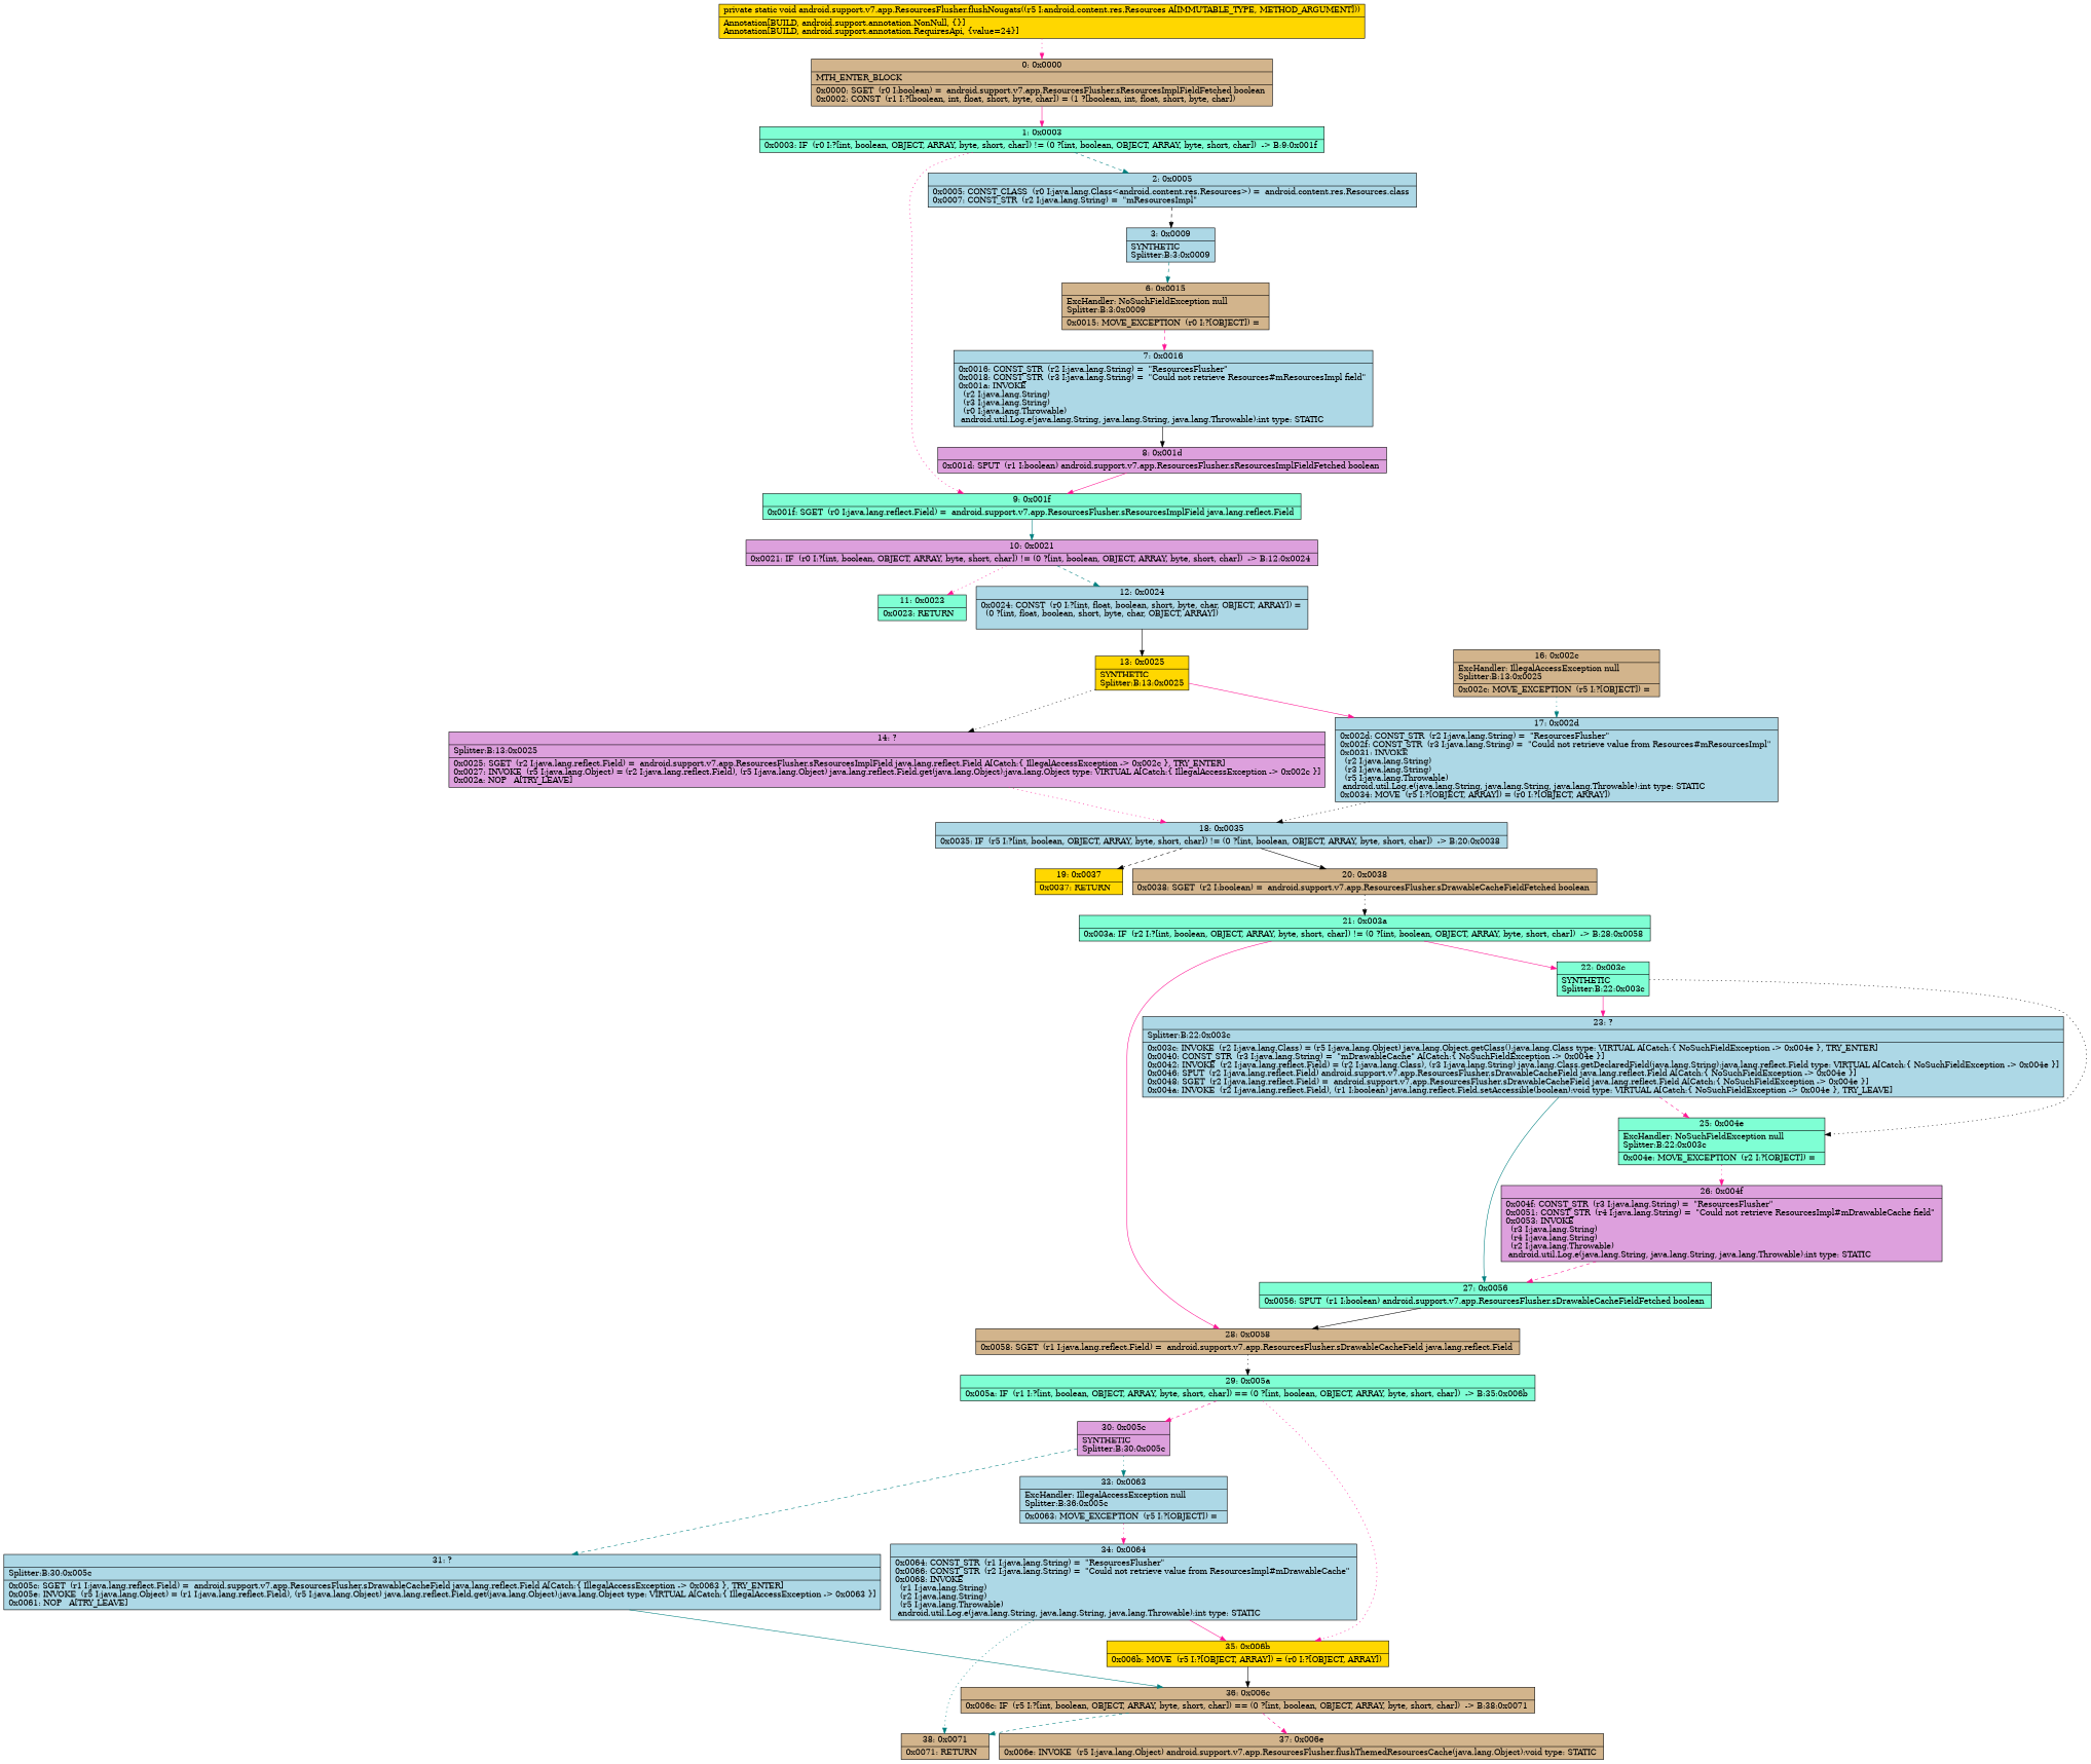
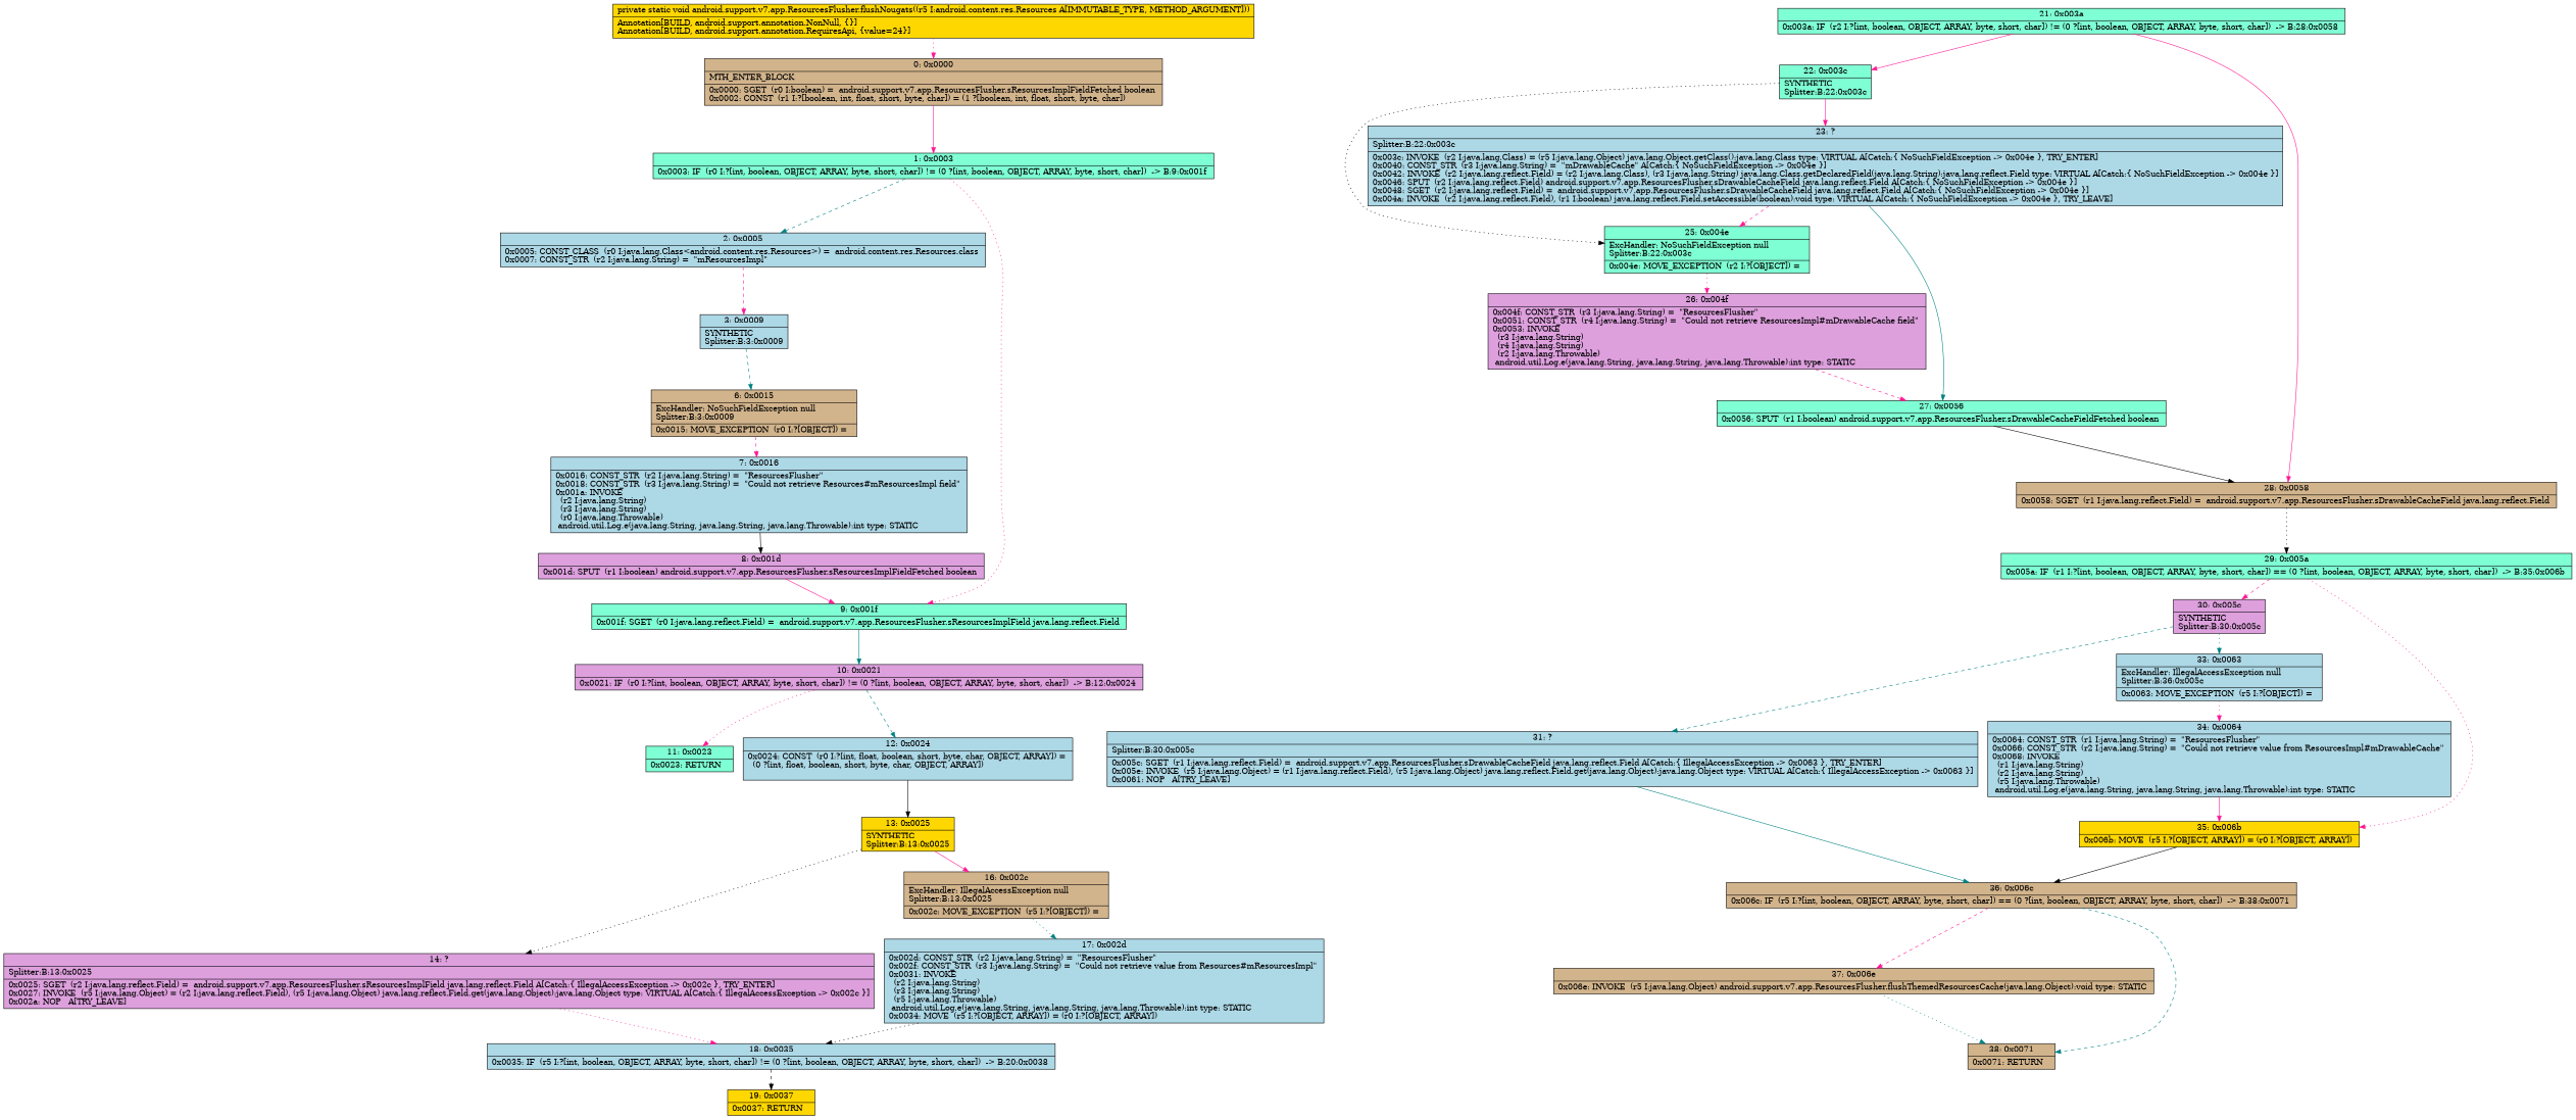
  digraph {
    node [fillcolor=lightblue shape=record style=filled]
    edge [color=deeppink style=solid]
    n1 [fillcolor=tan label="{0\:\ 0x0000|MTH_ENTER_BLOCK\l|0x0000: SGET  (r0 I:boolean) =  android.support.v7.app.ResourcesFlusher.sResourcesImplFieldFetched boolean \l0x0002: CONST  (r1 I:?[boolean, int, float, short, byte, char]) = (1 ?[boolean, int, float, short, byte, char]) \l}"]
    n2 [fillcolor=aquamarine label="{1\:\ 0x0003|0x0003: IF  (r0 I:?[int, boolean, OBJECT, ARRAY, byte, short, char]) != (0 ?[int, boolean, OBJECT, ARRAY, byte, short, char])  \-\> B:9:0x001f \l}"]
    n3 [label="{2\:\ 0x0005|0x0005: CONST_CLASS  (r0 I:java.lang.Class\<android.content.res.Resources\>) =  android.content.res.Resources.class \l0x0007: CONST_STR  (r2 I:java.lang.String) =  \"mResourcesImpl\" \l}"]
    n4 [fillcolor=aquamarine label="{9\:\ 0x001f|0x001f: SGET  (r0 I:java.lang.reflect.Field) =  android.support.v7.app.ResourcesFlusher.sResourcesImplField java.lang.reflect.Field \l}"]
    n5 [label="{3\:\ 0x0009|SYNTHETIC\lSplitter:B:3:0x0009\l}"]
    n6 [fillcolor=plum label="{10\:\ 0x0021|0x0021: IF  (r0 I:?[int, boolean, OBJECT, ARRAY, byte, short, char]) != (0 ?[int, boolean, OBJECT, ARRAY, byte, short, char])  \-\> B:12:0x0024 \l}"]
    n7 [fillcolor=tan label="{6\:\ 0x0015|ExcHandler: NoSuchFieldException null\lSplitter:B:3:0x0009\l|0x0015: MOVE_EXCEPTION  (r0 I:?[OBJECT]) =  \l}"]
    n8 [label="{7\:\ 0x0016|0x0016: CONST_STR  (r2 I:java.lang.String) =  \"ResourcesFlusher\" \l0x0018: CONST_STR  (r3 I:java.lang.String) =  \"Could not retrieve Resources#mResourcesImpl field\" \l0x001a: INVOKE  \l  (r2 I:java.lang.String)\l  (r3 I:java.lang.String)\l  (r0 I:java.lang.Throwable)\l android.util.Log.e(java.lang.String, java.lang.String, java.lang.Throwable):int type: STATIC \l}"]
    n9 [fillcolor=plum label="{8\:\ 0x001d|0x001d: SPUT  (r1 I:boolean) android.support.v7.app.ResourcesFlusher.sResourcesImplFieldFetched boolean \l}"]
    n10 [fillcolor=aquamarine label="{11\:\ 0x0023|0x0023: RETURN   \l}"]
    n11 [label="{12\:\ 0x0024|0x0024: CONST  (r0 I:?[int, float, boolean, short, byte, char, OBJECT, ARRAY]) = \l  (0 ?[int, float, boolean, short, byte, char, OBJECT, ARRAY])\l \l}"]
    n12 [fillcolor=gold label="{13\:\ 0x0025|SYNTHETIC\lSplitter:B:13:0x0025\l}"]
    n13 [fillcolor=plum label="{14\:\ ?|Splitter:B:13:0x0025\l|0x0025: SGET  (r2 I:java.lang.reflect.Field) =  android.support.v7.app.ResourcesFlusher.sResourcesImplField java.lang.reflect.Field A[Catch:\{ IllegalAccessException \-\> 0x002c \}, TRY_ENTER]\l0x0027: INVOKE  (r5 I:java.lang.Object) = (r2 I:java.lang.reflect.Field), (r5 I:java.lang.Object) java.lang.reflect.Field.get(java.lang.Object):java.lang.Object type: VIRTUAL A[Catch:\{ IllegalAccessException \-\> 0x002c \}]\l0x002a: NOP   A[TRY_LEAVE]\l}"]
    n14 [fillcolor=tan label="{16\:\ 0x002c|ExcHandler: IllegalAccessException null\lSplitter:B:13:0x0025\l|0x002c: MOVE_EXCEPTION  (r5 I:?[OBJECT]) =  \l}"]
    n15 [label="{18\:\ 0x0035|0x0035: IF  (r5 I:?[int, boolean, OBJECT, ARRAY, byte, short, char]) != (0 ?[int, boolean, OBJECT, ARRAY, byte, short, char])  \-\> B:20:0x0038 \l}"]
    n16 [label="{17\:\ 0x002d|0x002d: CONST_STR  (r2 I:java.lang.String) =  \"ResourcesFlusher\" \l0x002f: CONST_STR  (r3 I:java.lang.String) =  \"Could not retrieve value from Resources#mResourcesImpl\" \l0x0031: INVOKE  \l  (r2 I:java.lang.String)\l  (r3 I:java.lang.String)\l  (r5 I:java.lang.Throwable)\l android.util.Log.e(java.lang.String, java.lang.String, java.lang.Throwable):int type: STATIC \l0x0034: MOVE  (r5 I:?[OBJECT, ARRAY]) = (r0 I:?[OBJECT, ARRAY]) \l}"]
    n17 [fillcolor=gold label="{19\:\ 0x0037|0x0037: RETURN   \l}"]
-   n18 [fillcolor=tan label="{20\:\ 0x0038|0x0038: SGET  (r2 I:boolean) =  android.support.v7.app.ResourcesFlusher.sDrawableCacheFieldFetched boolean \l}"]
    n19 [fillcolor=aquamarine label="{21\:\ 0x003a|0x003a: IF  (r2 I:?[int, boolean, OBJECT, ARRAY, byte, short, char]) != (0 ?[int, boolean, OBJECT, ARRAY, byte, short, char])  \-\> B:28:0x0058 \l}"]
    n20 [fillcolor=aquamarine label="{22\:\ 0x003c|SYNTHETIC\lSplitter:B:22:0x003c\l}"]
    n21 [fillcolor=tan label="{28\:\ 0x0058|0x0058: SGET  (r1 I:java.lang.reflect.Field) =  android.support.v7.app.ResourcesFlusher.sDrawableCacheField java.lang.reflect.Field \l}"]
    n22 [label="{23\:\ ?|Splitter:B:22:0x003c\l|0x003c: INVOKE  (r2 I:java.lang.Class) = (r5 I:java.lang.Object) java.lang.Object.getClass():java.lang.Class type: VIRTUAL A[Catch:\{ NoSuchFieldException \-\> 0x004e \}, TRY_ENTER]\l0x0040: CONST_STR  (r3 I:java.lang.String) =  \"mDrawableCache\" A[Catch:\{ NoSuchFieldException \-\> 0x004e \}]\l0x0042: INVOKE  (r2 I:java.lang.reflect.Field) = (r2 I:java.lang.Class), (r3 I:java.lang.String) java.lang.Class.getDeclaredField(java.lang.String):java.lang.reflect.Field type: VIRTUAL A[Catch:\{ NoSuchFieldException \-\> 0x004e \}]\l0x0046: SPUT  (r2 I:java.lang.reflect.Field) android.support.v7.app.ResourcesFlusher.sDrawableCacheField java.lang.reflect.Field A[Catch:\{ NoSuchFieldException \-\> 0x004e \}]\l0x0048: SGET  (r2 I:java.lang.reflect.Field) =  android.support.v7.app.ResourcesFlusher.sDrawableCacheField java.lang.reflect.Field A[Catch:\{ NoSuchFieldException \-\> 0x004e \}]\l0x004a: INVOKE  (r2 I:java.lang.reflect.Field), (r1 I:boolean) java.lang.reflect.Field.setAccessible(boolean):void type: VIRTUAL A[Catch:\{ NoSuchFieldException \-\> 0x004e \}, TRY_LEAVE]\l}"]
    n23 [fillcolor=aquamarine label="{25\:\ 0x004e|ExcHandler: NoSuchFieldException null\lSplitter:B:22:0x003c\l|0x004e: MOVE_EXCEPTION  (r2 I:?[OBJECT]) =  \l}"]
    n24 [fillcolor=aquamarine label="{29\:\ 0x005a|0x005a: IF  (r1 I:?[int, boolean, OBJECT, ARRAY, byte, short, char]) == (0 ?[int, boolean, OBJECT, ARRAY, byte, short, char])  \-\> B:35:0x006b \l}"]
    n25 [fillcolor=aquamarine label="{27\:\ 0x0056|0x0056: SPUT  (r1 I:boolean) android.support.v7.app.ResourcesFlusher.sDrawableCacheFieldFetched boolean \l}"]
    n26 [fillcolor=plum label="{26\:\ 0x004f|0x004f: CONST_STR  (r3 I:java.lang.String) =  \"ResourcesFlusher\" \l0x0051: CONST_STR  (r4 I:java.lang.String) =  \"Could not retrieve ResourcesImpl#mDrawableCache field\" \l0x0053: INVOKE  \l  (r3 I:java.lang.String)\l  (r4 I:java.lang.String)\l  (r2 I:java.lang.Throwable)\l android.util.Log.e(java.lang.String, java.lang.String, java.lang.Throwable):int type: STATIC \l}"]
    n27 [fillcolor=plum label="{30\:\ 0x005c|SYNTHETIC\lSplitter:B:30:0x005c\l}"]
    n28 [fillcolor=gold label="{35\:\ 0x006b|0x006b: MOVE  (r5 I:?[OBJECT, ARRAY]) = (r0 I:?[OBJECT, ARRAY]) \l}"]
    n29 [label="{31\:\ ?|Splitter:B:30:0x005c\l|0x005c: SGET  (r1 I:java.lang.reflect.Field) =  android.support.v7.app.ResourcesFlusher.sDrawableCacheField java.lang.reflect.Field A[Catch:\{ IllegalAccessException \-\> 0x0063 \}, TRY_ENTER]\l0x005e: INVOKE  (r5 I:java.lang.Object) = (r1 I:java.lang.reflect.Field), (r5 I:java.lang.Object) java.lang.reflect.Field.get(java.lang.Object):java.lang.Object type: VIRTUAL A[Catch:\{ IllegalAccessException \-\> 0x0063 \}]\l0x0061: NOP   A[TRY_LEAVE]\l}"]
    n30 [label="{33\:\ 0x0063|ExcHandler: IllegalAccessException null\lSplitter:B:36:0x005c\l|0x0063: MOVE_EXCEPTION  (r5 I:?[OBJECT]) =  \l}"]
    n31 [fillcolor=tan label="{36\:\ 0x006c|0x006c: IF  (r5 I:?[int, boolean, OBJECT, ARRAY, byte, short, char]) == (0 ?[int, boolean, OBJECT, ARRAY, byte, short, char])  \-\> B:38:0x0071 \l}"]
    n32 [label="{34\:\ 0x0064|0x0064: CONST_STR  (r1 I:java.lang.String) =  \"ResourcesFlusher\" \l0x0066: CONST_STR  (r2 I:java.lang.String) =  \"Could not retrieve value from ResourcesImpl#mDrawableCache\" \l0x0068: INVOKE  \l  (r1 I:java.lang.String)\l  (r2 I:java.lang.String)\l  (r5 I:java.lang.Throwable)\l android.util.Log.e(java.lang.String, java.lang.String, java.lang.Throwable):int type: STATIC \l}"]
    n33 [fillcolor=tan label="{37\:\ 0x006e|0x006e: INVOKE  (r5 I:java.lang.Object) android.support.v7.app.ResourcesFlusher.flushThemedResourcesCache(java.lang.Object):void type: STATIC \l}"]
    n34 [fillcolor=tan label="{38\:\ 0x0071|0x0071: RETURN   \l}"]
    n35 [fillcolor=gold label="{private static void android.support.v7.app.ResourcesFlusher.flushNougats((r5 I:android.content.res.Resources A[IMMUTABLE_TYPE, METHOD_ARGUMENT]))  | Annotation[BUILD, android.support.annotation.NonNull, \{\}]\lAnnotation[BUILD, android.support.annotation.RequiresApi, \{value=24\}]\l}"]
    n1 -> n2
    n2 -> n3 [color=teal style=dashed]
    n2 -> n4 [style=dotted]
-   n3 -> n5 [color=black style=dashed]
+   n3 -> n5 [style=dashed]
    n4 -> n6 [color=teal]
    n5 -> n7 [color=teal style=dashed]
    n6 -> n10 [style=dotted]
    n6 -> n11 [color=teal style=dashed]
    n7 -> n8 [style=dashed]
    n8 -> n9 [color=black]
    n9 -> n4
    n11 -> n12 [color=black]
    n12 -> n13 [color=black style=dotted]
-   n12 -> n16
+   n12 -> n14
    n13 -> n15 [style=dotted]
    n14 -> n16 [color=teal style=dotted]
    n15 -> n17 [color=black style=dashed]
-   n15 -> n18 [color=black]
    n16 -> n15 [color=black style=dotted]
-   n18 -> n19 [color=black style=dotted]
    n19 -> n20
    n19 -> n21
    n20 -> n22
    n20 -> n23 [color=black style=dotted]
    n21 -> n24 [color=black style=dotted]
    n22 -> n23 [style=dashed]
    n22 -> n25 [color=teal]
    n23 -> n26 [style=dotted]
    n24 -> n27 [style=dashed]
    n24 -> n28 [style=dotted]
    n25 -> n21 [color=black]
    n26 -> n25 [style=dashed]
    n27 -> n29 [color=teal style=dashed]
    n27 -> n30 [color=teal style=dotted]
    n28 -> n31 [color=black]
    n29 -> n31 [color=teal]
    n30 -> n32 [style=dotted]
    n31 -> n33 [style=dashed]
    n31 -> n34 [color=teal style=dashed]
    n32 -> n28
-   n32 -> n34 [color=teal style=dotted]
+   n33 -> n34 [color=teal style=dotted]
    n35 -> n1 [style=dotted]
  }
